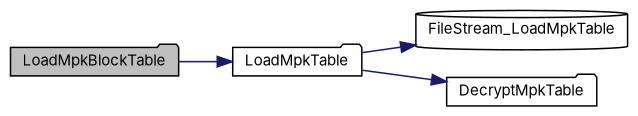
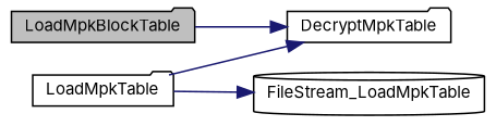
  digraph {
    fontname=Inter
    rankdir=LR
    node [color=black fillcolor=white fontname=Inter fontsize=10 shape=folder style=filled]
    edge [color=midnightblue fontname=Inter fontsize=10 labelfontname=Helvetica labelfontsize=10 style=solid]
    n1 [fillcolor=grey75 fontcolor=black height=0.2 label=LoadMpkBlockTable width=0.4]
    n2 [height=0.2 label=LoadMpkTable width=0.4]
    n3 [height=0.2 label=FileStream_LoadMpkTable shape=cylinder width=0.4]
    n4 [height=0.2 label=DecryptMpkTable width=0.4]
-   n1 -> n2
+   n1 -> n4
    n2 -> n3
    n2 -> n4
  }
